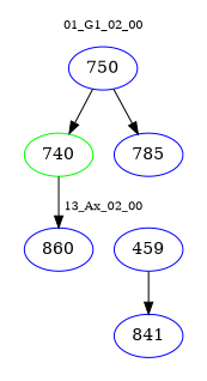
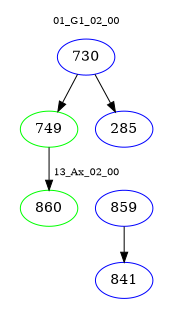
  digraph {
    node [color=blue]
    edge [color=black]
-   n1 [label=459]
+   n1 [label=859]
    n2 [label=841]
-   n3 [label=860]
-   n4 [label=750]
-   n5 [color=green label=740]
-   n6 [label=785]
+   n3 [color=green label=860]
+   n4 [label=730]
+   n5 [color=green label=749]
+   n6 [label=285]
    subgraph cluster_1 {
      color=white
      fontsize=10
      label="13_Ax_02_00"
      n1
      n2
      n3
    }
    subgraph cluster_2 {
      color=white
      fontsize=10
      label="01_G1_02_00"
      n4
      n5
      n6
    }
    n1 -> n2
    n4 -> n5
    n4 -> n6
    n5 -> n3
  }
